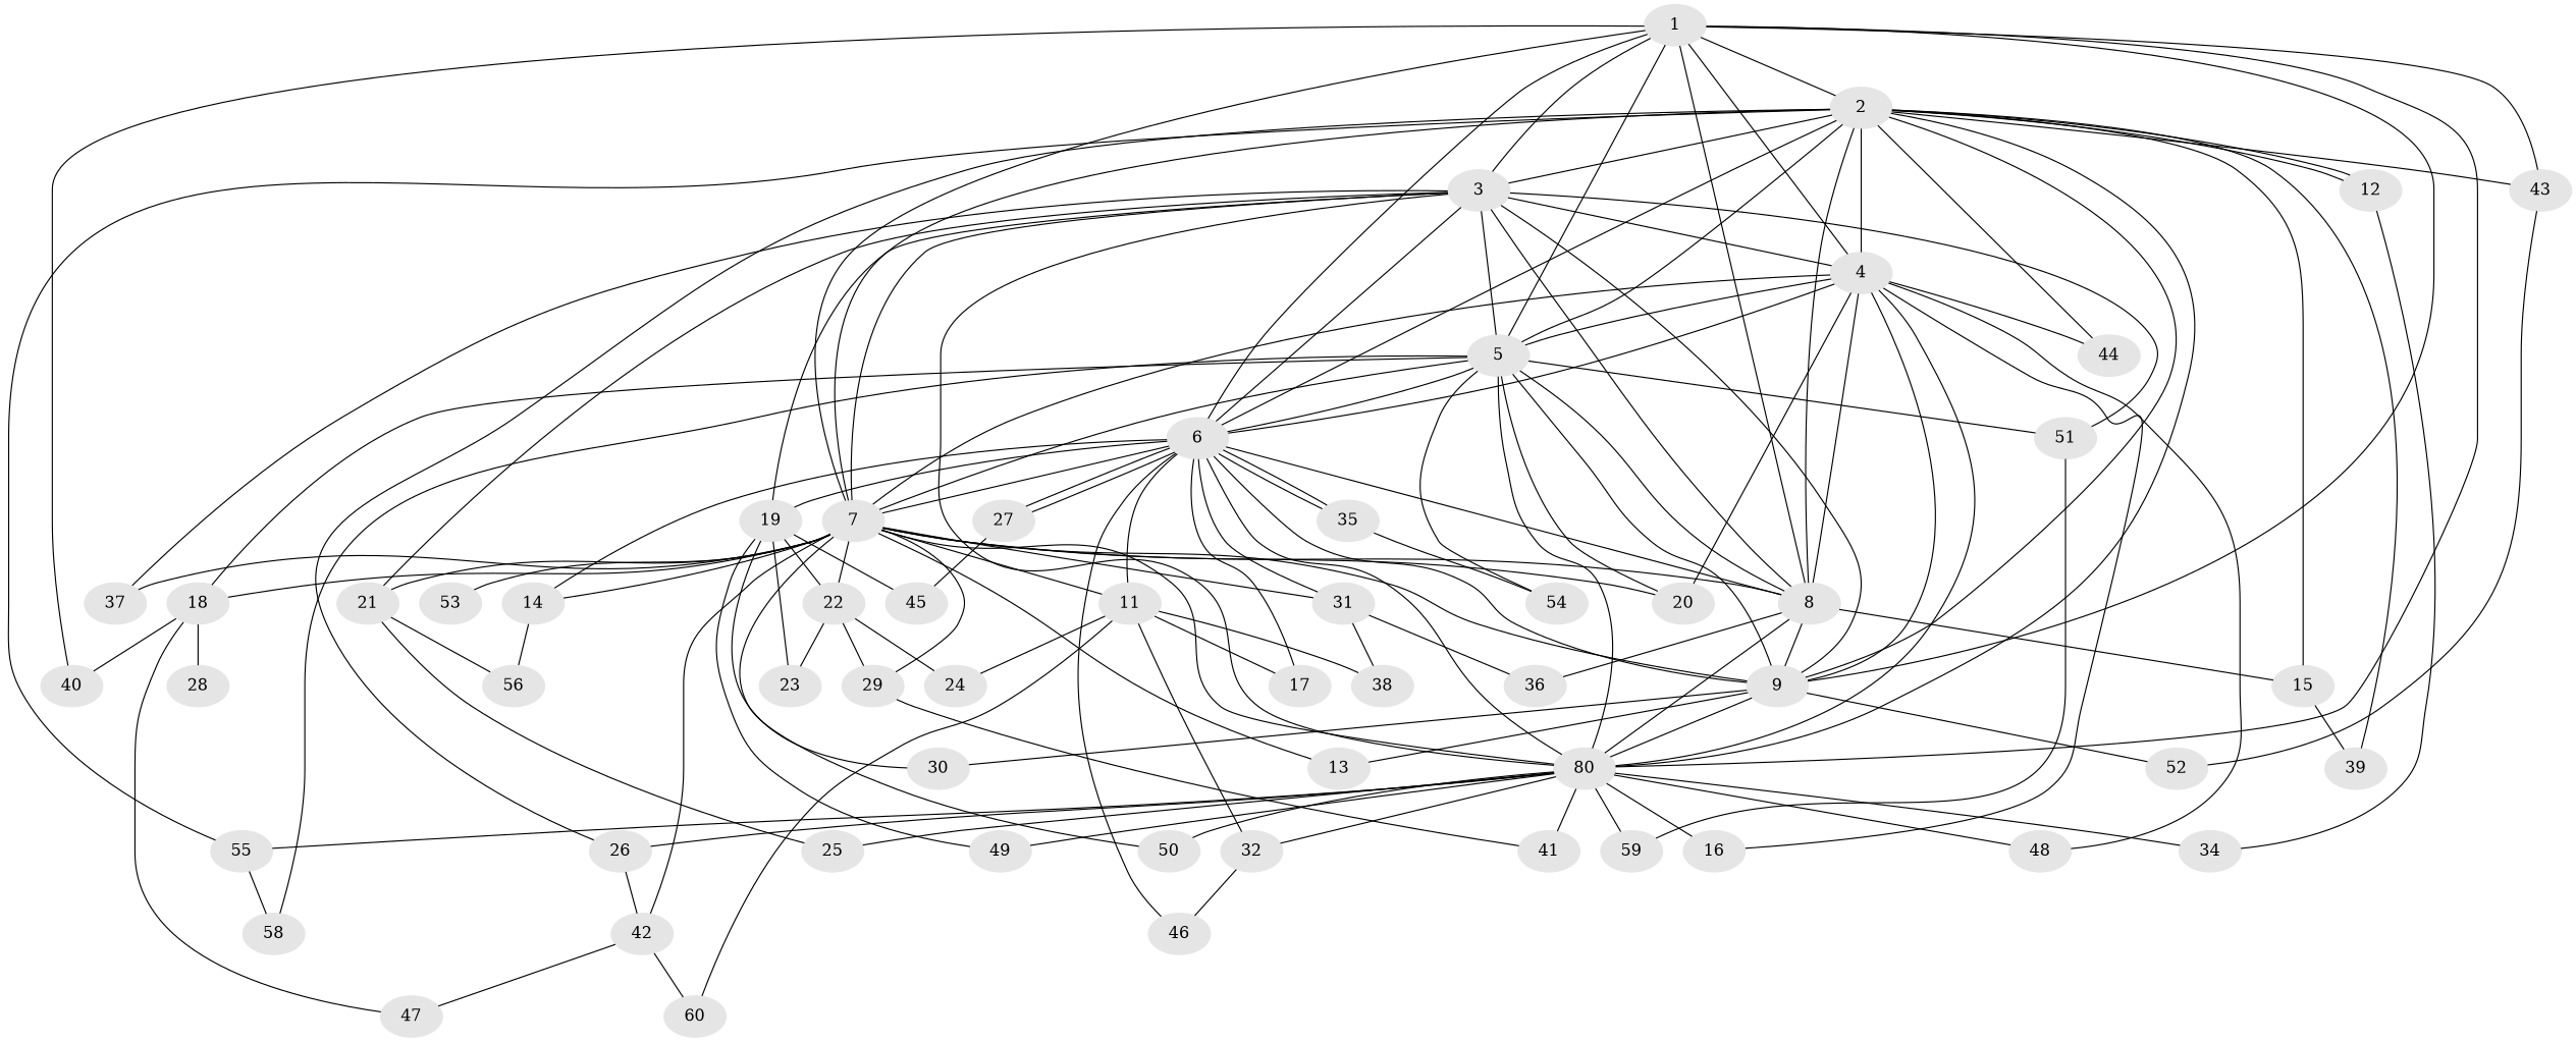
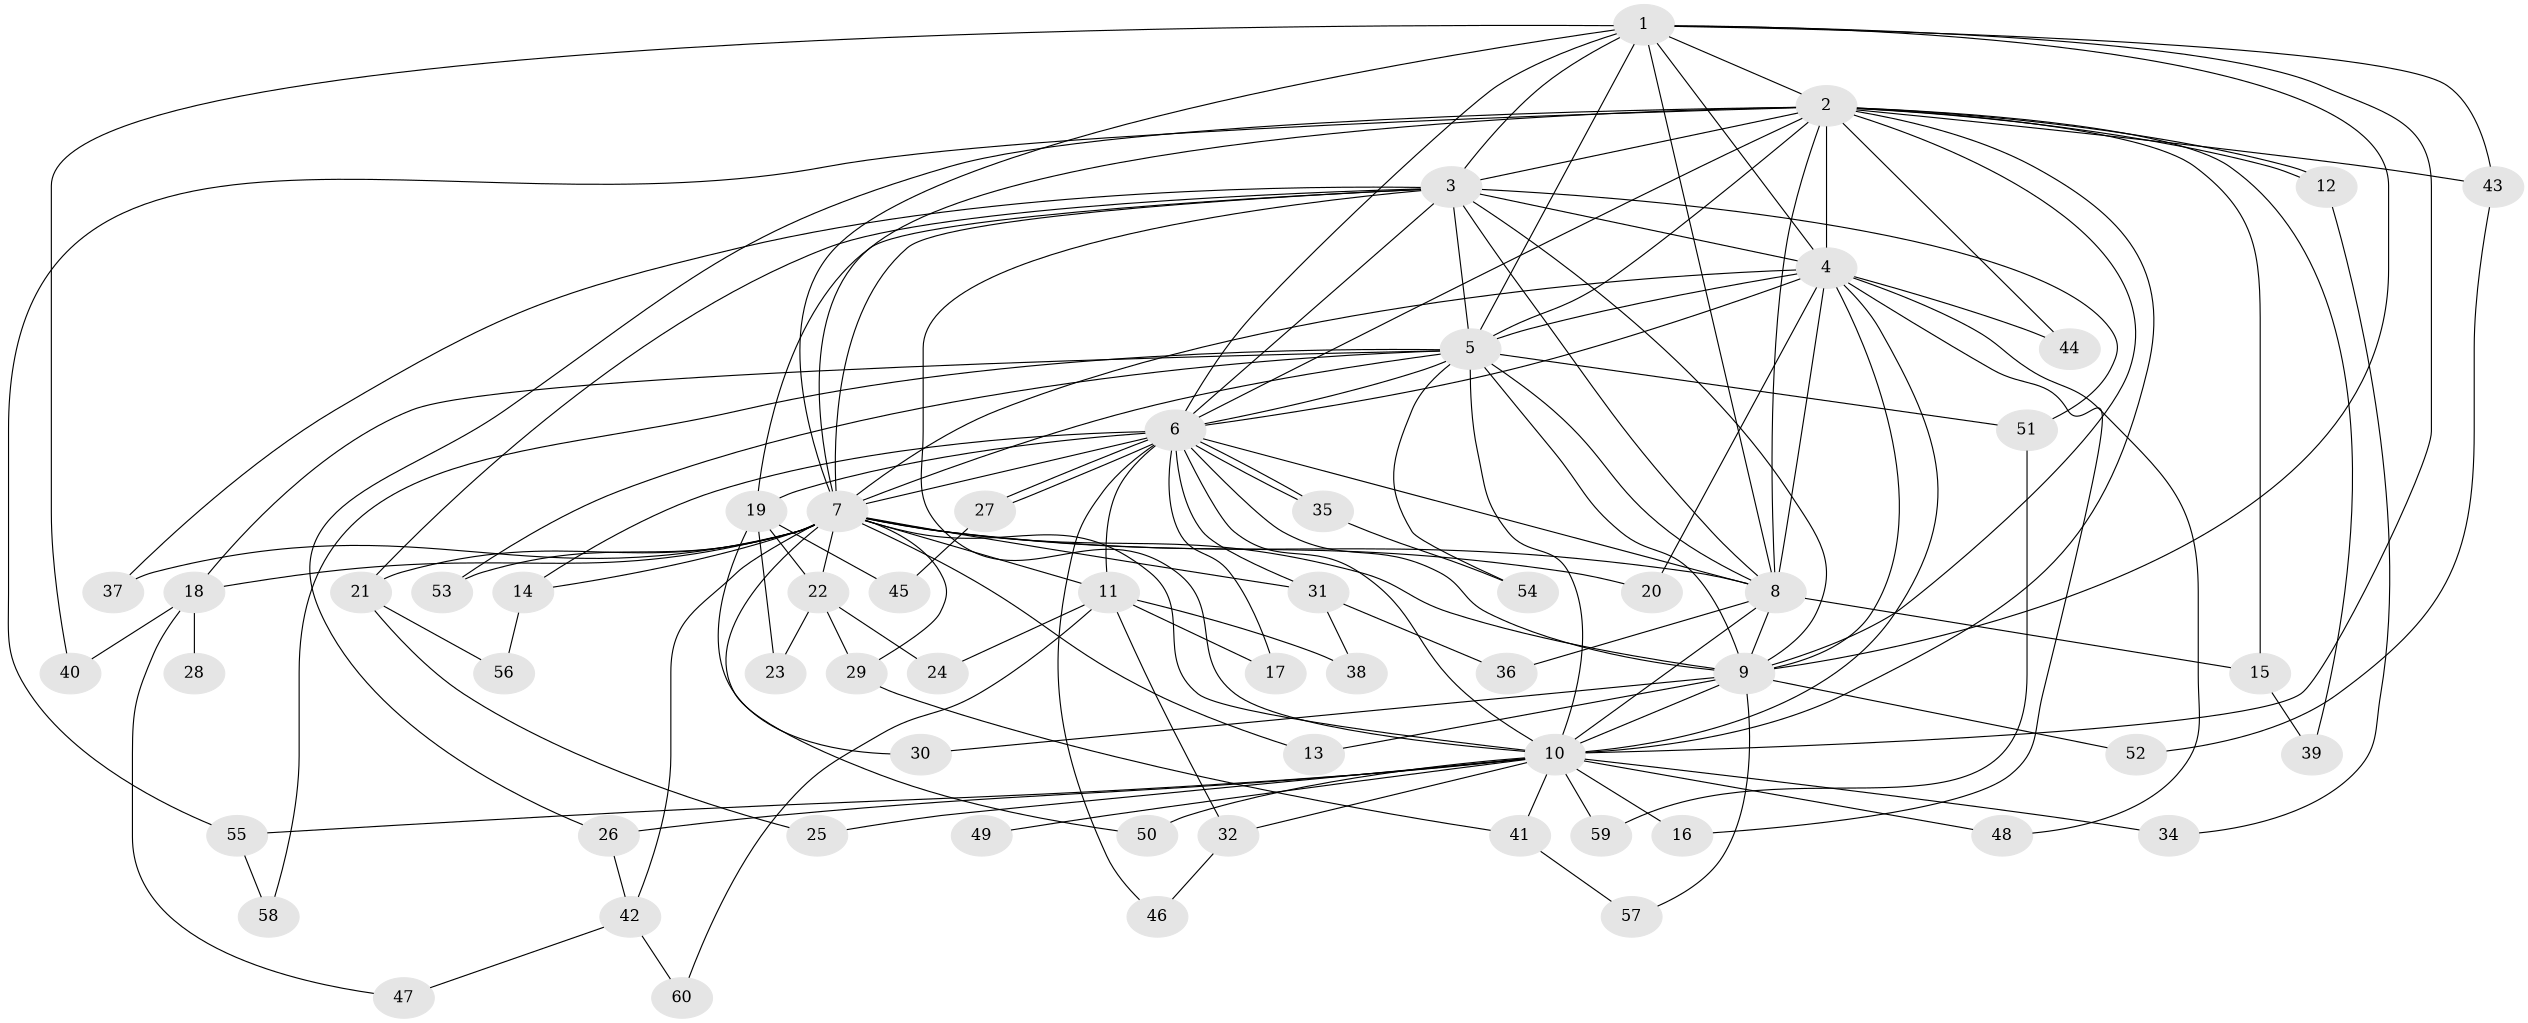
  graph {
    node [color=gray90 style=filled]
    1
    2
    3
    4
    5
    6
    7
    8
    9
-   10 [label=80]
+   10
    40
    43
    12
    15
    26
    39
    44
    55
    19
    21
    37
    51
    16
    20
    48
    18
    53
    54
    58
    11
    14
    17
    27
    31
    35
    46
    13
    22
    29
    42
    50
    36
    30
    52
+   57
    25
    32
    34
    41
    49
    59
    23
    45
    56
    28
    47
    24
    38
    60
    1 -- 2
    1 -- 3
    1 -- 4
    1 -- 5
    1 -- 6
    1 -- 7
    1 -- 8
    1 -- 9
    1 -- 10
    1 -- 40
    1 -- 43
    2 -- 3
    2 -- 4
    2 -- 5
    2 -- 6
    2 -- 7
    2 -- 8
    2 -- 9
    2 -- 10
    2 -- 43
    2 -- 12
    2 -- 12
    2 -- 15
    2 -- 26
    2 -- 39
    2 -- 44
    2 -- 55
    3 -- 4
    3 -- 5
    3 -- 6
    3 -- 7
    3 -- 8
    3 -- 9
    3 -- 10
    3 -- 19
    3 -- 21
    3 -- 37
    3 -- 51
    4 -- 5
    4 -- 6
    4 -- 7
    4 -- 8
    4 -- 9
    4 -- 10
    4 -- 44
    4 -- 16
    4 -- 20
    4 -- 48
    5 -- 6
    5 -- 7
    5 -- 8
    5 -- 9
    5 -- 10
    5 -- 51
    5 -- 18
-   5 -- 20
+   5 -- 53
    5 -- 54
    5 -- 58
    6 -- 7
    6 -- 8
    6 -- 9
    6 -- 10
    6 -- 19
    6 -- 11
    6 -- 14
    6 -- 17
    6 -- 27
    6 -- 27
    6 -- 31
    6 -- 35
    6 -- 35
    6 -- 46
    7 -- 8
    7 -- 9
    7 -- 10
    7 -- 21
    7 -- 37
    7 -- 20
    7 -- 18
    7 -- 53
    7 -- 11
    7 -- 14
    7 -- 31
    7 -- 13
    7 -- 22
    7 -- 29
    7 -- 42
    7 -- 50
    8 -- 9
    8 -- 10
    8 -- 15
    8 -- 36
    9 -- 10
    9 -- 13
    9 -- 30
    9 -- 52
+   9 -- 57
    10 -- 26
    10 -- 55
    10 -- 16
    10 -- 48
    10 -- 50
    10 -- 25
    10 -- 32
    10 -- 34
    10 -- 41
    10 -- 49
    10 -- 59
    43 -- 52
    12 -- 34
    15 -- 39
    26 -- 42
    55 -- 58
    19 -- 22
    19 -- 30
-   19 -- 49
    19 -- 23
    19 -- 45
    21 -- 25
    21 -- 56
    51 -- 59
    18 -- 40
    18 -- 28
    18 -- 47
    11 -- 17
    11 -- 32
    11 -- 24
    11 -- 38
    11 -- 60
    14 -- 56
    27 -- 45
    31 -- 36
    31 -- 38
    35 -- 54
    22 -- 29
    22 -- 23
    22 -- 24
    29 -- 41
    42 -- 47
    42 -- 60
    32 -- 46
+   41 -- 57
  }
